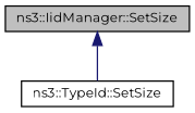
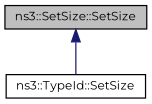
  digraph {
    rankdir=TB
    fontname=Montserrat
    node [color=black fontname=Montserrat fontsize=10 shape=record style=filled]
-   n1 [fillcolor=grey75 fontcolor=black height=0.2 label="ns3::IidManager::SetSize" width=0.4]
+   n1 [fillcolor=grey75 fontcolor=black height=0.2 label="ns3::SetSize::SetSize" width=0.4]
    n2 [fillcolor=white height=0.2 label="ns3::TypeId::SetSize" width=0.4]
    n1 -> n2 [color=midnightblue dir=back fontname=Montserrat fontsize=10 labelfontname=Helvetica labelfontsize=10 style=solid]
  }
